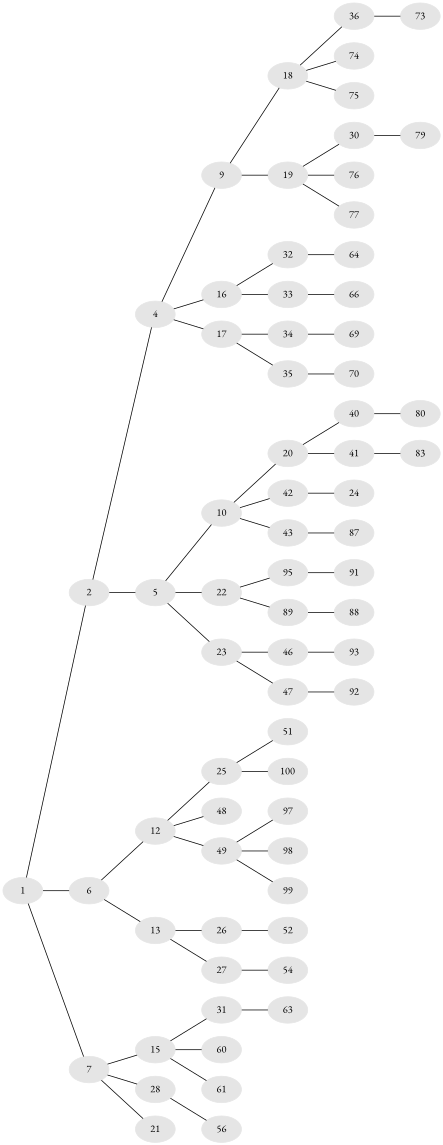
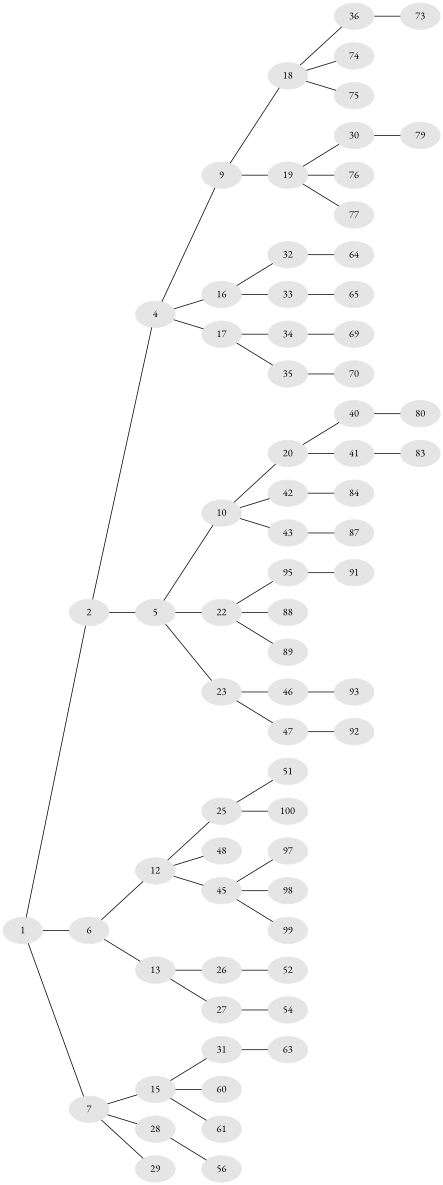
  graph {
    fontname="EB Garamond"
    rankdir=LR
    node [color=gray90 fontname="EB Garamond" style=filled latent=0.166667]
    edge [fontname="EB Garamond"]
    1 [super="+3" latent=""]
    2 [latent=1]
    6 [latent=0.5]
    7 [latent=0.5 super="+14"]
    4 [latent=0.5 super="+8"]
    5 [latent=0.5 super="+11"]
    12 [latent=0.333333 super="+24"]
    13 [latent=0.333333]
    15 [latent=0.333333 super="+30"]
    28 [latent=0.25 super="+57"]
-   29 [latent=0.25 super="+59" label=21]
+   29 [latent=0.25 super="+59"]
    9 [latent=0.333333]
    16 [latent=0.25]
    17 [latent=0.25]
    10 [latent=0.333333 super="+21"]
    22 [latent=0.25 super="+44"]
    23 [latent=0.25]
    18 [latent=0.25 super="+37"]
    19 [latent=0.25 super="+38"]
    32 [latent=0.2 super="+65"]
    33 [latent=0.2 super="+67"]
    34 [latent=0.2 super="+68"]
    35 [latent=0.2 super="+71"]
    20 [latent=0.25]
    42 [latent=0.2 super="+85"]
    43 [latent=0.2 super="+86"]
    n27 [label=95 latent=0.2 super="+90"]
    88
    89
    46 [latent=0.2 super="+92"]
    47 [latent=0.2 super="+95"]
    25 [latent=0.25 super="+50"]
    48 [latent=0.2 super="+96"]
-   49 [latent=0.2]
+   49 [latent=0.2 label=45]
    26 [latent=0.25 super="+53"]
    27 [latent=0.25 super="+55"]
    31 [latent=0.25 super="+62"]
    60 [latent=0.2]
    61 [latent=0.2]
    56 [latent=0.2]
    36 [latent=0.2 super="+72"]
    74
    75
    n44 [label=30 latent=0.2 super="+78"]
    76
    77
    40 [latent=0.2 super="+81"]
    41 [latent=0.2 super="+82"]
-   84 [label=24]
+   84
    87
    51 [latent=0.2]
    100
    97
    98
    99
    52 [latent=0.2]
    54 [latent=0.2]
    63 [latent=0.2]
    64
-   66
+   66 [label=65]
    69
    70
    73
    79
    80
    83
    91
    93
    n69 [label=92]
    1 -- 2
    1 -- 6
    1 -- 7
    2 -- 4
    2 -- 5
    6 -- 12
    6 -- 13
    7 -- 15
    7 -- 28
    7 -- 29
    4 -- 9
    4 -- 16
    4 -- 17
    5 -- 10
    5 -- 22
    5 -- 23
    12 -- 25
    12 -- 48
    12 -- 49
    13 -- 26
    13 -- 27
    15 -- 31
    15 -- 60
    15 -- 61
    28 -- 56
    9 -- 18
    9 -- 19
    16 -- 32
    16 -- 33
    17 -- 34
    17 -- 35
    10 -- 20
    10 -- 42
    10 -- 43
    22 -- n27
-   89 -- 88
+   22 -- 88
    22 -- 89
    23 -- 46
    23 -- 47
    18 -- 36
    18 -- 74
    18 -- 75
    19 -- n44
    19 -- 76
    19 -- 77
    32 -- 64
    33 -- 66
    34 -- 69
    35 -- 70
    20 -- 40
    20 -- 41
    42 -- 84
    43 -- 87
    n27 -- 91
    46 -- 93
    47 -- n69
    25 -- 51
    25 -- 100
    49 -- 97
    49 -- 98
    49 -- 99
    26 -- 52
    27 -- 54
    31 -- 63
    36 -- 73
    n44 -- 79
    40 -- 80
    41 -- 83
  }
